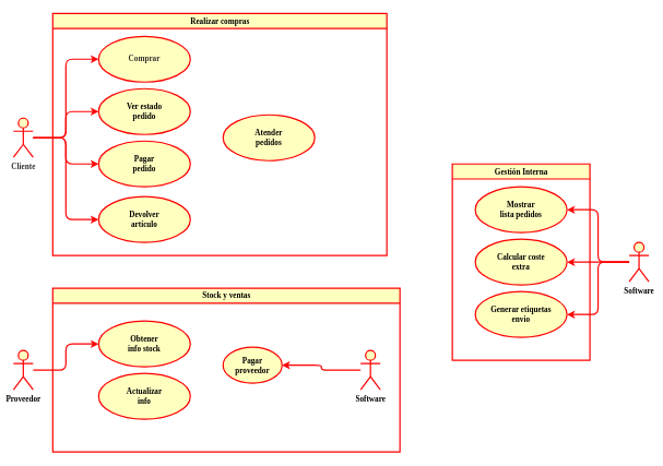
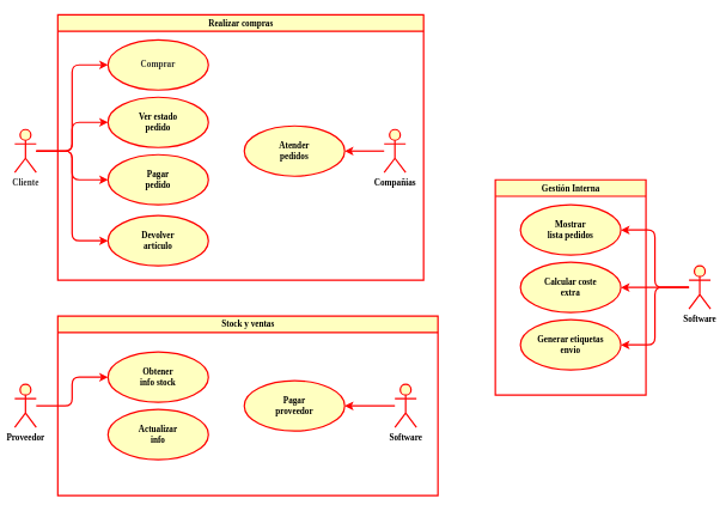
  <mxCell id="0" />
  <mxCell id="1" parent="0" />
  <mxCell id="2" style="edgeStyle=orthogonalEdgeStyle;rounded=1;orthogonalLoop=1;jettySize=auto;html=1;entryX=0;entryY=0.5;entryDx=0;entryDy=0;fontFamily=Jetbrains Mono;fontSource=https%3A%2F%2Ffonts.googleapis.com%2Fcss%3Ffamily%3DJetbrains%2BMono;fontSize=12;fontColor=#000000;startSize=23;strokeColor=#FF0000;strokeWidth=2;fontStyle=1" edge="1" parent="1" source="6" target="7"><mxGeometry relative="1" as="geometry" /></mxCell>
  <mxCell id="3" style="edgeStyle=orthogonalEdgeStyle;rounded=1;orthogonalLoop=1;jettySize=auto;html=1;entryX=0;entryY=0.5;entryDx=0;entryDy=0;fontFamily=Jetbrains Mono;fontSource=https%3A%2F%2Ffonts.googleapis.com%2Fcss%3Ffamily%3DJetbrains%2BMono;fontSize=12;fontColor=#000000;startSize=23;strokeColor=#FF0000;strokeWidth=2;fontStyle=1" edge="1" parent="1" source="6" target="9"><mxGeometry relative="1" as="geometry" /></mxCell>
  <mxCell id="4" style="edgeStyle=orthogonalEdgeStyle;rounded=1;orthogonalLoop=1;jettySize=auto;html=1;entryX=0;entryY=0.5;entryDx=0;entryDy=0;fontFamily=Jetbrains Mono;fontSource=https%3A%2F%2Ffonts.googleapis.com%2Fcss%3Ffamily%3DJetbrains%2BMono;fontSize=12;fontColor=#000000;startSize=23;strokeColor=#FF0000;strokeWidth=2;fontStyle=1" edge="1" parent="1" source="6" target="8"><mxGeometry relative="1" as="geometry" /></mxCell>
  <mxCell id="5" style="edgeStyle=orthogonalEdgeStyle;rounded=1;orthogonalLoop=1;jettySize=auto;html=1;entryX=0;entryY=0.5;entryDx=0;entryDy=0;fontFamily=Jetbrains Mono;fontSource=https%3A%2F%2Ffonts.googleapis.com%2Fcss%3Ffamily%3DJetbrains%2BMono;fontSize=12;fontColor=#000000;startSize=23;strokeColor=#FF0000;strokeWidth=2;fontStyle=1" edge="1" parent="1" source="6" target="18"><mxGeometry relative="1" as="geometry" /></mxCell>
  <mxCell id="6" value="Cliente" style="shape=umlActor;verticalLabelPosition=bottom;verticalAlign=top;html=1;outlineConnect=0;fontFamily=Jetbrains Mono;fontSource=https%3A%2F%2Ffonts.googleapis.com%2Fcss%3Ffamily%3DJetbrains%2BMono;fontSize=12;fontColor=#333333;strokeColor=#FF0000;strokeWidth=2;fillColor=#FFFFC0;fontStyle=1" vertex="1" parent="1"><mxGeometry x="20" y="180" width="30" height="60" as="geometry" /></mxCell>
  <mxCell id="7" value="Ver estado&lt;br&gt;pedido" style="ellipse;whiteSpace=wrap;html=1;fontFamily=Jetbrains Mono;fontSource=https%3A%2F%2Ffonts.googleapis.com%2Fcss%3Ffamily%3DJetbrains%2BMono;fontSize=12;fontColor=#000000;strokeColor=#FF0000;strokeWidth=2;fillColor=#FFFFC0;fontStyle=1" vertex="1" parent="1"><mxGeometry x="150" y="135" width="140" height="70" as="geometry" /></mxCell>
  <mxCell id="8" value="Pagar&lt;br&gt;pedido" style="ellipse;whiteSpace=wrap;html=1;fontFamily=Jetbrains Mono;fontSource=https%3A%2F%2Ffonts.googleapis.com%2Fcss%3Ffamily%3DJetbrains%2BMono;fontSize=12;fontColor=#000000;strokeColor=#FF0000;strokeWidth=2;fillColor=#FFFFC0;fontStyle=1" vertex="1" parent="1"><mxGeometry x="150" y="215" width="140" height="70" as="geometry" /></mxCell>
  <mxCell id="9" value="Comprar" style="ellipse;whiteSpace=wrap;html=1;fontFamily=Jetbrains Mono;fontSource=https%3A%2F%2Ffonts.googleapis.com%2Fcss%3Ffamily%3DJetbrains%2BMono;fontSize=12;fontColor=#333333;strokeColor=#FF0000;strokeWidth=2;fillColor=#FFFFC0;fontStyle=1" vertex="1" parent="1"><mxGeometry x="150" y="55" width="140" height="70" as="geometry" /></mxCell>
  <mxCell id="10" style="edgeStyle=orthogonalEdgeStyle;rounded=1;orthogonalLoop=1;jettySize=auto;html=1;entryX=1;entryY=0.5;entryDx=0;entryDy=0;fontFamily=Jetbrains Mono;fontSource=https%3A%2F%2Ffonts.googleapis.com%2Fcss%3Ffamily%3DJetbrains%2BMono;fontSize=12;fontColor=#000000;startSize=23;strokeColor=#FF0000;strokeWidth=2;fontStyle=1" edge="1" parent="1" source="13" target="14"><mxGeometry relative="1" as="geometry" /></mxCell>
  <mxCell id="11" style="edgeStyle=orthogonalEdgeStyle;rounded=1;orthogonalLoop=1;jettySize=auto;html=1;entryX=1;entryY=0.5;entryDx=0;entryDy=0;fontFamily=Jetbrains Mono;fontSource=https%3A%2F%2Ffonts.googleapis.com%2Fcss%3Ffamily%3DJetbrains%2BMono;fontSize=12;fontColor=#000000;startSize=23;strokeColor=#FF0000;strokeWidth=2;fontStyle=1" edge="1" parent="1" source="13" target="15"><mxGeometry relative="1" as="geometry" /></mxCell>
  <mxCell id="12" style="edgeStyle=orthogonalEdgeStyle;rounded=1;orthogonalLoop=1;jettySize=auto;html=1;entryX=1;entryY=0.5;entryDx=0;entryDy=0;fontFamily=Jetbrains Mono;fontSource=https%3A%2F%2Ffonts.googleapis.com%2Fcss%3Ffamily%3DJetbrains%2BMono;fontSize=12;fontColor=#000000;startSize=23;strokeColor=#FF0000;strokeWidth=2;fontStyle=1" edge="1" parent="1" source="13" target="16"><mxGeometry relative="1" as="geometry" /></mxCell>
  <mxCell id="13" value="Software" style="shape=umlActor;verticalLabelPosition=bottom;verticalAlign=top;html=1;fontFamily=Jetbrains Mono;fontSource=https%3A%2F%2Ffonts.googleapis.com%2Fcss%3Ffamily%3DJetbrains%2BMono;fontSize=12;fontColor=#000000;strokeColor=#FF0000;strokeWidth=2;fillColor=#FFFFC0;fontStyle=1" vertex="1" parent="1"><mxGeometry x="960" y="370" width="30" height="60" as="geometry" /></mxCell>
  <mxCell id="14" value="Mostrar&lt;br&gt;lista pedidos" style="ellipse;whiteSpace=wrap;html=1;fontFamily=Jetbrains Mono;fontSource=https%3A%2F%2Ffonts.googleapis.com%2Fcss%3Ffamily%3DJetbrains%2BMono;fontSize=12;fontColor=#000000;strokeColor=#FF0000;strokeWidth=2;fillColor=#FFFFC0;fontStyle=1" vertex="1" parent="1"><mxGeometry x="725" y="285" width="140" height="70" as="geometry" /></mxCell>
  <mxCell id="15" value="Calcular coste&lt;br&gt;extra" style="ellipse;whiteSpace=wrap;html=1;fontFamily=Jetbrains Mono;fontSource=https%3A%2F%2Ffonts.googleapis.com%2Fcss%3Ffamily%3DJetbrains%2BMono;fontSize=12;fontColor=#000000;strokeColor=#FF0000;strokeWidth=2;fillColor=#FFFFC0;fontStyle=1" vertex="1" parent="1"><mxGeometry x="725" y="365" width="140" height="70" as="geometry" /></mxCell>
  <mxCell id="16" value="Generar etiquetas&lt;br&gt;envio" style="ellipse;whiteSpace=wrap;html=1;fontFamily=Jetbrains Mono;fontSource=https%3A%2F%2Ffonts.googleapis.com%2Fcss%3Ffamily%3DJetbrains%2BMono;fontSize=12;fontColor=#000000;strokeColor=#FF0000;strokeWidth=2;fillColor=#FFFFC0;fontStyle=1" vertex="1" parent="1"><mxGeometry x="725" y="445" width="140" height="70" as="geometry" /></mxCell>
  <mxCell id="17" value="Gestión Interna" style="swimlane;fontFamily=Jetbrains Mono;fontSource=https%3A%2F%2Ffonts.googleapis.com%2Fcss%3Ffamily%3DJetbrains%2BMono;fontSize=12;fontColor=#000000;strokeColor=#FF0000;strokeWidth=2;fillColor=#FFFFC0;html=1;fontStyle=1" vertex="1" parent="1"><mxGeometry x="690" y="250" width="210" height="300" as="geometry" /></mxCell>
  <mxCell id="18" value="Devolver&lt;br&gt;artículo" style="ellipse;whiteSpace=wrap;html=1;fontFamily=Jetbrains Mono;fontSource=https%3A%2F%2Ffonts.googleapis.com%2Fcss%3Ffamily%3DJetbrains%2BMono;fontSize=12;fontColor=#000000;strokeColor=#FF0000;strokeWidth=2;fillColor=#FFFFC0;fontStyle=1" vertex="1" parent="1"><mxGeometry x="150" y="300" width="140" height="70" as="geometry" /></mxCell>
+ <mxCell id="19" style="edgeStyle=orthogonalEdgeStyle;rounded=1;orthogonalLoop=1;jettySize=auto;html=1;fontFamily=Jetbrains Mono;fontSource=https%3A%2F%2Ffonts.googleapis.com%2Fcss%3Ffamily%3DJetbrains%2BMono;fontSize=12;fontColor=#000000;startSize=23;strokeColor=#FF0000;strokeWidth=2;fontStyle=1" edge="1" parent="1" source="20" target="21"><mxGeometry relative="1" as="geometry" /></mxCell>
+ <mxCell id="20" value="Compañias" style="shape=umlActor;verticalLabelPosition=bottom;verticalAlign=top;html=1;outlineConnect=0;fontFamily=Jetbrains Mono;fontSource=https%3A%2F%2Ffonts.googleapis.com%2Fcss%3Ffamily%3DJetbrains%2BMono;fontSize=12;fontColor=#000000;strokeColor=#FF0000;strokeWidth=2;fillColor=#FFFFC0;fontStyle=1" vertex="1" parent="1"><mxGeometry x="535" y="180" width="30" height="60" as="geometry" /></mxCell>
  <mxCell id="21" value="Atender&lt;br&gt;pedidos" style="ellipse;whiteSpace=wrap;html=1;fontFamily=Jetbrains Mono;fontSource=https%3A%2F%2Ffonts.googleapis.com%2Fcss%3Ffamily%3DJetbrains%2BMono;fontSize=12;fontColor=#000000;strokeColor=#FF0000;strokeWidth=2;fillColor=#FFFFC0;fontStyle=1" vertex="1" parent="1"><mxGeometry x="340" y="175" width="140" height="70" as="geometry" /></mxCell>
  <mxCell id="22" style="edgeStyle=orthogonalEdgeStyle;rounded=1;orthogonalLoop=1;jettySize=auto;html=1;entryX=0;entryY=0.5;entryDx=0;entryDy=0;fontFamily=Jetbrains Mono;fontSource=https%3A%2F%2Ffonts.googleapis.com%2Fcss%3Ffamily%3DJetbrains%2BMono;fontSize=12;fontColor=#000000;startSize=23;strokeColor=#FF0000;strokeWidth=2;fontStyle=1" edge="1" parent="1" source="23" target="24"><mxGeometry relative="1" as="geometry" /></mxCell>
  <mxCell id="23" value="Proveedor" style="shape=umlActor;verticalLabelPosition=bottom;verticalAlign=top;html=1;fontFamily=Jetbrains Mono;fontSource=https%3A%2F%2Ffonts.googleapis.com%2Fcss%3Ffamily%3DJetbrains%2BMono;fontSize=12;fontColor=#000000;strokeColor=#FF0000;strokeWidth=2;fillColor=#FFFFC0;fontStyle=1" vertex="1" parent="1"><mxGeometry x="20" y="535" width="30" height="60" as="geometry" /></mxCell>
  <mxCell id="24" value="Obtener&lt;br&gt;info stock" style="ellipse;whiteSpace=wrap;html=1;fontFamily=Jetbrains Mono;fontSource=https%3A%2F%2Ffonts.googleapis.com%2Fcss%3Ffamily%3DJetbrains%2BMono;fontSize=12;fontColor=#000000;strokeColor=#FF0000;strokeWidth=2;fillColor=#FFFFC0;fontStyle=1" vertex="1" parent="1"><mxGeometry x="150" y="490" width="140" height="70" as="geometry" /></mxCell>
  <mxCell id="25" value="Actualizar&lt;br&gt;info" style="ellipse;whiteSpace=wrap;html=1;fontFamily=Jetbrains Mono;fontSource=https%3A%2F%2Ffonts.googleapis.com%2Fcss%3Ffamily%3DJetbrains%2BMono;fontSize=12;fontColor=#000000;strokeColor=#FF0000;strokeWidth=2;fillColor=#FFFFC0;fontStyle=1" vertex="1" parent="1"><mxGeometry x="150" y="570" width="140" height="70" as="geometry" /></mxCell>
  <mxCell id="26" style="edgeStyle=orthogonalEdgeStyle;rounded=1;orthogonalLoop=1;jettySize=auto;html=1;entryX=1;entryY=0.5;entryDx=0;entryDy=0;fontFamily=Jetbrains Mono;fontSource=https%3A%2F%2Ffonts.googleapis.com%2Fcss%3Ffamily%3DJetbrains%2BMono;fontSize=12;fontColor=#000000;startSize=23;strokeColor=#FF0000;strokeWidth=2;fontStyle=1" edge="1" parent="1" source="27" target="28"><mxGeometry relative="1" as="geometry" /></mxCell>
  <mxCell id="27" value="Software" style="shape=umlActor;verticalLabelPosition=bottom;verticalAlign=top;html=1;fontFamily=Jetbrains Mono;fontSource=https%3A%2F%2Ffonts.googleapis.com%2Fcss%3Ffamily%3DJetbrains%2BMono;fontSize=12;fontColor=#000000;strokeColor=#FF0000;strokeWidth=2;fillColor=#FFFFC0;fontStyle=1" vertex="1" parent="1"><mxGeometry x="550" y="535" width="30" height="60" as="geometry" /></mxCell>
- <mxCell id="28" value="Pagar&lt;br&gt;proveedor" style="ellipse;whiteSpace=wrap;html=1;fontFamily=Jetbrains Mono;fontSource=https%3A%2F%2Ffonts.googleapis.com%2Fcss%3Ffamily%3DJetbrains%2BMono;fontSize=12;fontColor=#000000;strokeColor=#FF0000;strokeWidth=2;fillColor=#FFFFC0;fontStyle=1" vertex="1" parent="1"><mxGeometry x="340" y="530" width="90" height="55" as="geometry" /></mxCell>
+ <mxCell id="28" value="Pagar&lt;br&gt;proveedor" style="ellipse;whiteSpace=wrap;html=1;fontFamily=Jetbrains Mono;fontSource=https%3A%2F%2Ffonts.googleapis.com%2Fcss%3Ffamily%3DJetbrains%2BMono;fontSize=12;fontColor=#000000;strokeColor=#FF0000;strokeWidth=2;fillColor=#FFFFC0;fontStyle=1" vertex="1" parent="1"><mxGeometry x="340" y="530" width="140" height="70" as="geometry" /></mxCell>
  <mxCell id="29" value="Realizar compras" style="swimlane;fontFamily=Jetbrains Mono;fontSource=https%3A%2F%2Ffonts.googleapis.com%2Fcss%3Ffamily%3DJetbrains%2BMono;fontSize=12;fontColor=#000000;strokeColor=#FF0000;strokeWidth=2;fillColor=#FFFFC0;html=1;" vertex="1" parent="1"><mxGeometry x="80" y="20" width="510" height="370" as="geometry" /></mxCell>
  <mxCell id="30" value="Stock y ventas" style="swimlane;fontFamily=Jetbrains Mono;fontSource=https%3A%2F%2Ffonts.googleapis.com%2Fcss%3Ffamily%3DJetbrains%2BMono;fontSize=12;fontColor=#000000;strokeColor=#FF0000;strokeWidth=2;fillColor=#FFFFC0;html=1;startSize=23;" vertex="1" parent="1"><mxGeometry x="80" y="440" width="530" height="250" as="geometry" /></mxCell>
